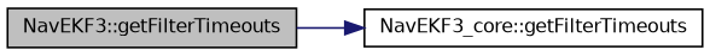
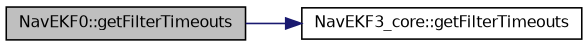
  digraph {
    rankdir=LR
    node [color=black fontname=Helvetica fontsize=10 shape=record style=filled]
-   n1 [fillcolor=grey75 fontcolor=black height=0.2 label="NavEKF3::getFilterTimeouts" width=0.4]
+   n1 [fillcolor=grey75 fontcolor=black height=0.2 label="NavEKF0::getFilterTimeouts" width=0.4]
    n2 [fillcolor=white height=0.2 label="NavEKF3_core::getFilterTimeouts" width=0.4]
    n1 -> n2 [color=midnightblue fontname=Helvetica fontsize=10 labelfontname=Helvetica labelfontsize=10 style=solid]
  }
